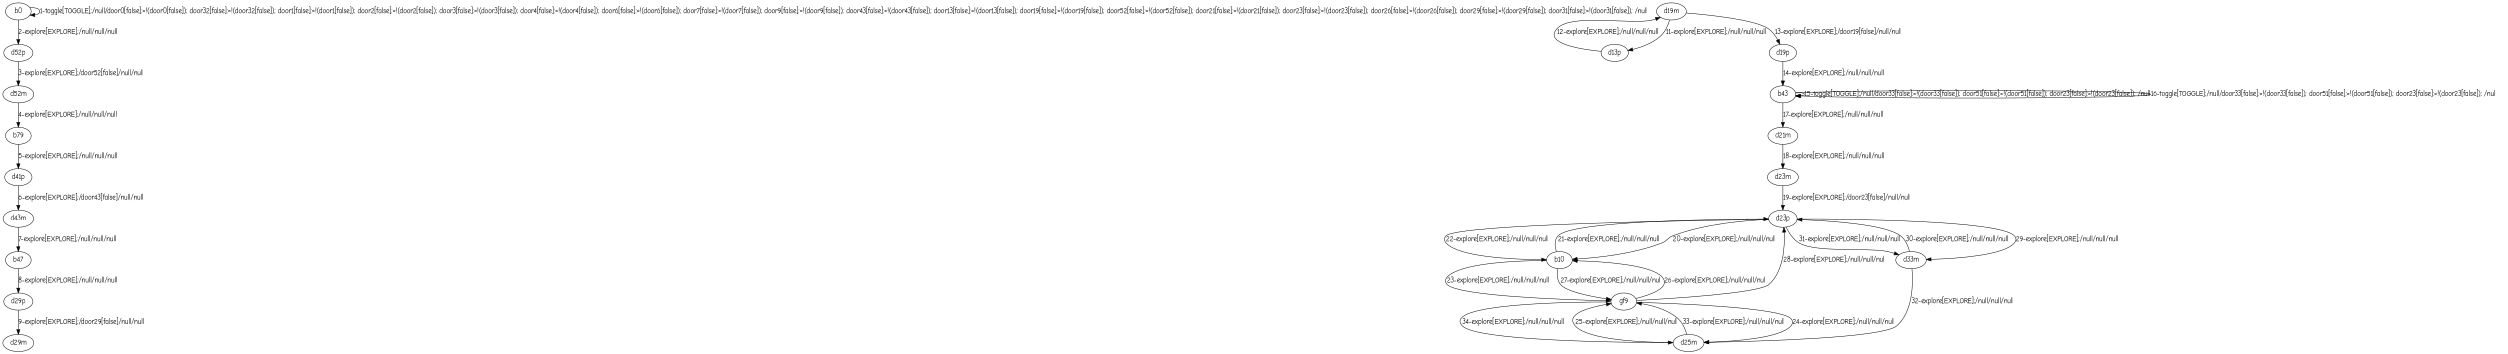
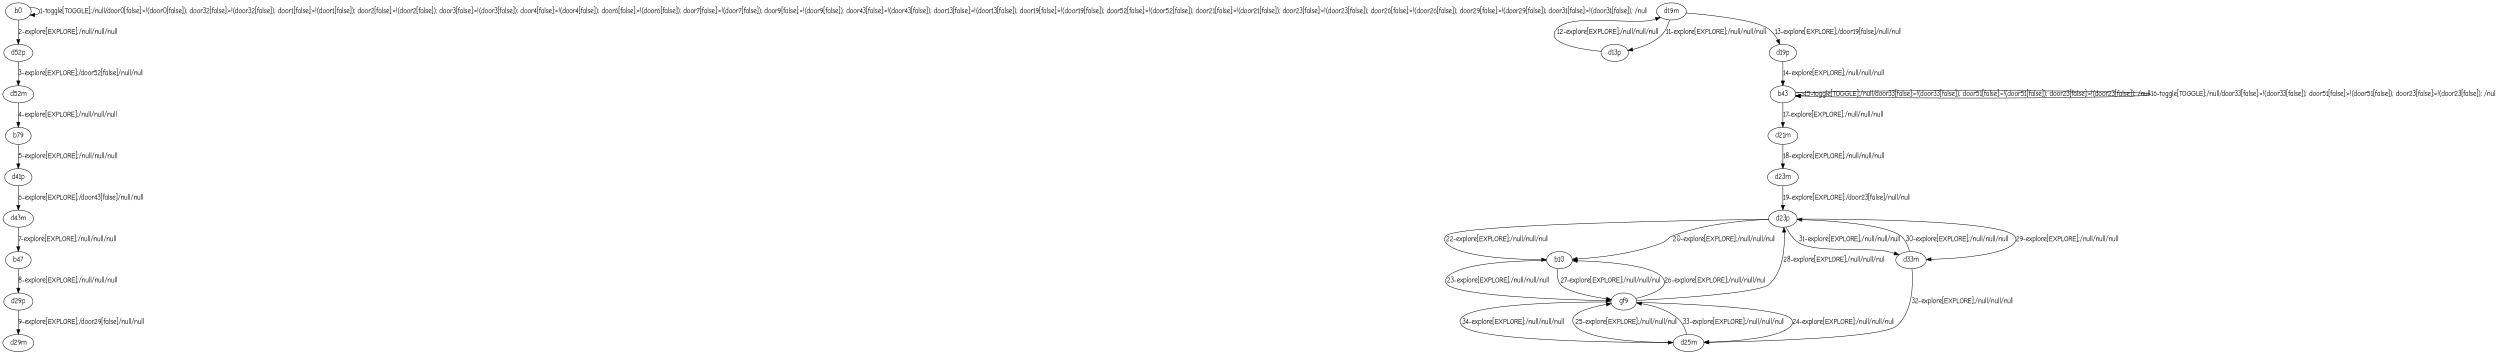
  digraph {
    fontname="Comic Neue"
    node [fontname="Comic Neue"]
    edge [fontname="Comic Neue"]
    b0
    d52p
    d52m
    b79
    n5 [label=d41p]
    d43m
    b47
    d29p
    d29m
    d19m
    d13p
    d19p
    b43
    d21m
    d23m
    d23p
    b10
    d33m
    gf9
    d25m
    b0 -> b0 [label="1-toggle[TOGGLE];/null/door0[false]:=!(door0[false]); door32[false]:=!(door32[false]); door1[false]:=!(door1[false]); door2[false]:=!(door2[false]); door3[false]:=!(door3[false]); door4[false]:=!(door4[false]); door6[false]:=!(door6[false]); door7[false]:=!(door7[false]); door9[false]:=!(door9[false]); door43[false]:=!(door43[false]); door13[false]:=!(door13[false]); door19[false]:=!(door19[false]); door52[false]:=!(door52[false]); door21[false]:=!(door21[false]); door23[false]:=!(door23[false]); door26[false]:=!(door26[false]); door29[false]:=!(door29[false]); door31[false]:=!(door31[false]); /null"]
    b0 -> d52p [label="2-explore[EXPLORE];/null/null/null"]
    d52p -> d52m [label="3-explore[EXPLORE];/door52[false]/null/null"]
    d52m -> b79 [label="4-explore[EXPLORE];/null/null/null"]
    b79 -> n5 [label="5-explore[EXPLORE];/null/null/null"]
    n5 -> d43m [label="6-explore[EXPLORE];/door43[false]/null/null"]
    d43m -> b47 [label="7-explore[EXPLORE];/null/null/null"]
    b47 -> d29p [label="8-explore[EXPLORE];/null/null/null"]
    d29p -> d29m [label="9-explore[EXPLORE];/door29[false]/null/null"]
    d19m -> d13p [label="11-explore[EXPLORE];/null/null/null"]
    d19m -> d19p [label="13-explore[EXPLORE];/door19[false]/null/null"]
    d13p -> d19m [label="12-explore[EXPLORE];/null/null/null"]
    d19p -> b43 [label="14-explore[EXPLORE];/null/null/null"]
    b43 -> b43 [label="15-toggle[TOGGLE];/null/door33[false]:=!(door33[false]); door51[false]:=!(door51[false]); door23[false]:=!(door23[false]); /null"]
    b43 -> b43 [label="16-toggle[TOGGLE];/null/door33[false]:=!(door33[false]); door51[false]:=!(door51[false]); door23[false]:=!(door23[false]); /null"]
    b43 -> d21m [label="17-explore[EXPLORE];/null/null/null"]
    d21m -> d23m [label="18-explore[EXPLORE];/null/null/null"]
    d23m -> d23p [label="19-explore[EXPLORE];/door23[false]/null/null"]
    d23p -> b10 [label="20-explore[EXPLORE];/null/null/null"]
    d23p -> b10 [label="22-explore[EXPLORE];/null/null/null"]
    d23p -> d33m [label="29-explore[EXPLORE];/null/null/null"]
    d23p -> d33m [label="31-explore[EXPLORE];/null/null/null"]
-   b10 -> d23p [label="21-explore[EXPLORE];/null/null/null"]
    b10 -> gf9 [label="23-explore[EXPLORE];/null/null/null"]
    b10 -> gf9 [label="27-explore[EXPLORE];/null/null/null"]
    d33m -> d23p [label="30-explore[EXPLORE];/null/null/null"]
    d33m -> d25m [label="32-explore[EXPLORE];/null/null/null"]
    gf9 -> d23p [label="28-explore[EXPLORE];/null/null/null"]
    gf9 -> b10 [label="26-explore[EXPLORE];/null/null/null"]
    gf9 -> d25m [label="24-explore[EXPLORE];/null/null/null"]
    gf9 -> d25m [label="34-explore[EXPLORE];/null/null/null"]
    d25m -> gf9 [label="25-explore[EXPLORE];/null/null/null"]
    d25m -> gf9 [label="33-explore[EXPLORE];/null/null/null"]
  }
